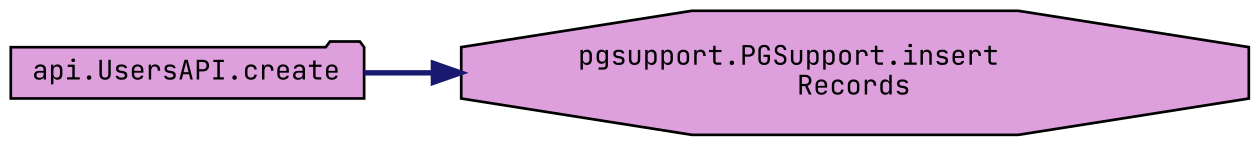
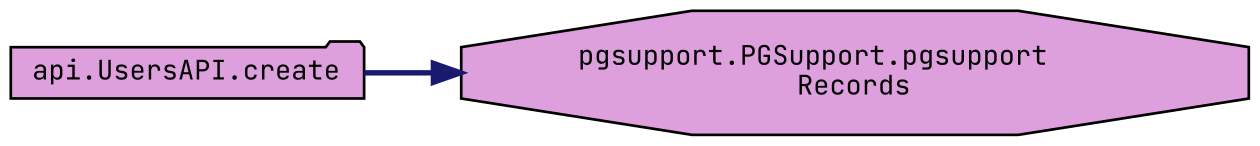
  digraph {
    rankdir=LR
    fontname="JetBrains Mono"
    node [color=black fillcolor=plum fontname="JetBrains Mono" fontsize=10 style=filled]
    n1 [fontcolor=black height=0.2 label="api.UsersAPI.create" shape=folder width=0.4]
-   n2 [height=0.2 label="pgsupport.PGSupport.insert\lRecords" shape=octagon width=0.4]
+   n2 [height=0.2 label="pgsupport.PGSupport.pgsupport\lRecords" shape=octagon width=0.4]
    n1 -> n2 [color=midnightblue fontname="JetBrains Mono" fontsize=10 labelfontname=Helvetica labelfontsize=10 style=bold]
  }
